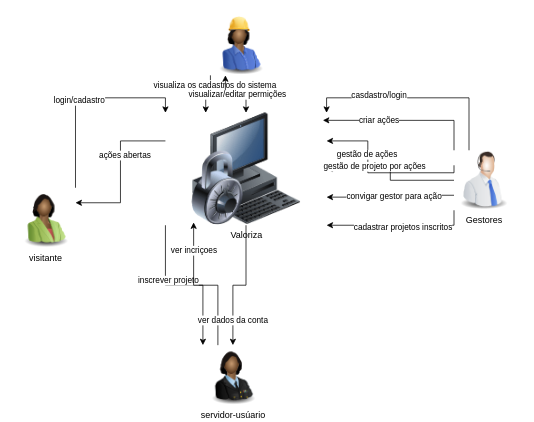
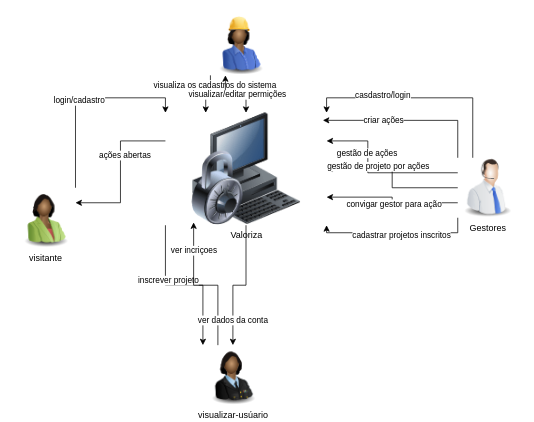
  <mxCell id="0" />
  <mxCell id="1" parent="0" />
  <mxCell id="2" value="Valoriza" style="image;html=1;image=img/lib/clip_art/computers/Secure_System_128x128.png" vertex="1" parent="1"><mxGeometry x="220" y="150" width="215" height="150" as="geometry" /></mxCell>
  <mxCell id="3" style="edgeStyle=orthogonalEdgeStyle;rounded=0;orthogonalLoop=1;jettySize=auto;html=1;exitX=0;exitY=1;exitDx=0;exitDy=0;entryX=0.25;entryY=0;entryDx=0;entryDy=0;" edge="1" parent="1" source="7" target="2"><mxGeometry relative="1" as="geometry" /></mxCell>
  <mxCell id="4" value="&lt;font style=&quot;vertical-align: inherit;&quot;&gt;&lt;font style=&quot;vertical-align: inherit;&quot;&gt;visualiza os cadastros do sistema&lt;/font&gt;&lt;/font&gt;" style="edgeLabel;html=1;align=center;verticalAlign=middle;resizable=0;points=[];" vertex="1" connectable="0" parent="3"><mxGeometry x="-0.588" y="5" relative="1" as="geometry"><mxPoint as="offset" /></mxGeometry></mxCell>
  <mxCell id="5" style="edgeStyle=orthogonalEdgeStyle;rounded=0;orthogonalLoop=1;jettySize=auto;html=1;exitX=0.25;exitY=1;exitDx=0;exitDy=0;entryX=0.5;entryY=0;entryDx=0;entryDy=0;startArrow=classic;startFill=1;" edge="1" parent="1" source="7" target="2"><mxGeometry relative="1" as="geometry" /></mxCell>
  <mxCell id="6" value="visualizar/editar permições" style="edgeLabel;html=1;align=center;verticalAlign=middle;resizable=0;points=[];" vertex="1" connectable="0" parent="5"><mxGeometry x="0.035" relative="1" as="geometry"><mxPoint as="offset" /></mxGeometry></mxCell>
  <mxCell id="7" value="" style="image;html=1;image=img/lib/clip_art/people/Construction_Worker_Woman_Black_128x128.png" vertex="1" parent="1"><mxGeometry x="280" y="20" width="80" height="80" as="geometry" /></mxCell>
  <mxCell id="8" style="edgeStyle=orthogonalEdgeStyle;rounded=0;orthogonalLoop=1;jettySize=auto;html=1;exitX=0;exitY=0;exitDx=0;exitDy=0;entryX=0;entryY=1;entryDx=0;entryDy=0;startArrow=classic;startFill=1;endArrow=none;endFill=0;" edge="1" parent="1" source="14" target="2"><mxGeometry relative="1" as="geometry" /></mxCell>
  <mxCell id="9" value="&lt;font style=&quot;vertical-align: inherit;&quot;&gt;&lt;font style=&quot;vertical-align: inherit;&quot;&gt;inscrever projeto&lt;/font&gt;&lt;/font&gt;" style="edgeLabel;html=1;align=center;verticalAlign=middle;resizable=0;points=[];" vertex="1" connectable="0" parent="8"><mxGeometry x="0.3" y="-3" relative="1" as="geometry"><mxPoint as="offset" /></mxGeometry></mxCell>
  <mxCell id="10" style="edgeStyle=orthogonalEdgeStyle;rounded=0;orthogonalLoop=1;jettySize=auto;html=1;exitX=0.25;exitY=0;exitDx=0;exitDy=0;entryX=0.175;entryY=0.975;entryDx=0;entryDy=0;entryPerimeter=0;" edge="1" parent="1" source="14" target="2"><mxGeometry relative="1" as="geometry" /></mxCell>
  <mxCell id="11" value="&lt;font style=&quot;vertical-align: inherit;&quot;&gt;&lt;font style=&quot;vertical-align: inherit;&quot;&gt;ver incriçoes&lt;/font&gt;&lt;/font&gt;" style="edgeLabel;html=1;align=center;verticalAlign=middle;resizable=0;points=[];" vertex="1" connectable="0" parent="10"><mxGeometry x="0.618" relative="1" as="geometry"><mxPoint as="offset" /></mxGeometry></mxCell>
  <mxCell id="12" style="edgeStyle=orthogonalEdgeStyle;rounded=0;orthogonalLoop=1;jettySize=auto;html=1;exitX=0.5;exitY=0;exitDx=0;exitDy=0;entryX=0.5;entryY=1;entryDx=0;entryDy=0;startArrow=classic;startFill=1;endArrow=none;endFill=0;" edge="1" parent="1" source="14" target="2"><mxGeometry relative="1" as="geometry" /></mxCell>
  <mxCell id="13" value="&lt;font style=&quot;vertical-align: inherit;&quot;&gt;&lt;font style=&quot;vertical-align: inherit;&quot;&gt;ver dados da conta&lt;/font&gt;&lt;/font&gt;" style="edgeLabel;html=1;align=center;verticalAlign=middle;resizable=0;points=[];" vertex="1" connectable="0" parent="12"><mxGeometry x="-0.614" y="1" relative="1" as="geometry"><mxPoint as="offset" /></mxGeometry></mxCell>
- <mxCell id="14" value="&lt;font style=&quot;vertical-align: inherit;&quot;&gt;&lt;font style=&quot;vertical-align: inherit;&quot;&gt;servidor-usúario&lt;/font&gt;&lt;/font&gt;" style="image;html=1;image=img/lib/clip_art/people/Military_Officer_Woman_Black_128x128.png" vertex="1" parent="1"><mxGeometry x="270" y="460" width="80" height="80" as="geometry" /></mxCell>
+ <mxCell id="14" value="&lt;font style=&quot;vertical-align: inherit;&quot;&gt;&lt;font style=&quot;vertical-align: inherit;&quot;&gt;visualizar-usúario&lt;/font&gt;&lt;/font&gt;" style="image;html=1;image=img/lib/clip_art/people/Military_Officer_Woman_Black_128x128.png" vertex="1" parent="1"><mxGeometry x="270" y="460" width="80" height="80" as="geometry" /></mxCell>
  <mxCell id="15" style="edgeStyle=orthogonalEdgeStyle;rounded=0;orthogonalLoop=1;jettySize=auto;html=1;exitX=1;exitY=0;exitDx=0;exitDy=0;entryX=0;entryY=0;entryDx=0;entryDy=0;" edge="1" parent="1" source="19" target="2"><mxGeometry relative="1" as="geometry" /></mxCell>
  <mxCell id="16" value="&lt;font style=&quot;vertical-align: inherit;&quot;&gt;&lt;font style=&quot;vertical-align: inherit;&quot;&gt;&lt;font style=&quot;vertical-align: inherit;&quot;&gt;&lt;font style=&quot;vertical-align: inherit;&quot;&gt;login/cadastro&lt;/font&gt;&lt;/font&gt;&lt;/font&gt;&lt;/font&gt;" style="edgeLabel;html=1;align=center;verticalAlign=middle;resizable=0;points=[];" vertex="1" connectable="0" parent="15"><mxGeometry x="-0.045" y="-3" relative="1" as="geometry"><mxPoint as="offset" /></mxGeometry></mxCell>
  <mxCell id="17" style="edgeStyle=orthogonalEdgeStyle;rounded=0;orthogonalLoop=1;jettySize=auto;html=1;exitX=1;exitY=0.25;exitDx=0;exitDy=0;entryX=0;entryY=0.25;entryDx=0;entryDy=0;startArrow=classic;startFill=1;endArrow=none;endFill=0;" edge="1" parent="1" source="19" target="2"><mxGeometry relative="1" as="geometry" /></mxCell>
  <mxCell id="18" value="&lt;font style=&quot;vertical-align: inherit;&quot;&gt;&lt;font style=&quot;vertical-align: inherit;&quot;&gt;ações abertas&lt;/font&gt;&lt;/font&gt;" style="edgeLabel;html=1;align=center;verticalAlign=middle;resizable=0;points=[];" vertex="1" connectable="0" parent="17"><mxGeometry x="0.222" y="-5" relative="1" as="geometry"><mxPoint as="offset" /></mxGeometry></mxCell>
  <mxCell id="19" value="&lt;font style=&quot;vertical-align: inherit;&quot;&gt;&lt;font style=&quot;vertical-align: inherit;&quot;&gt;visitante&lt;/font&gt;&lt;/font&gt;" style="image;html=1;image=img/lib/clip_art/people/Suit_Woman_Green_Black_128x128.png" vertex="1" parent="1"><mxGeometry x="20" y="250" width="80" height="80" as="geometry" /></mxCell>
  <mxCell id="20" style="edgeStyle=orthogonalEdgeStyle;rounded=0;orthogonalLoop=1;jettySize=auto;html=1;exitX=0.25;exitY=0;exitDx=0;exitDy=0;entryX=1;entryY=0;entryDx=0;entryDy=0;" edge="1" parent="1" source="32" target="2"><mxGeometry relative="1" as="geometry" /></mxCell>
  <mxCell id="21" value="casdastro/login" style="edgeLabel;html=1;align=center;verticalAlign=middle;resizable=0;points=[];" vertex="1" connectable="0" parent="20"><mxGeometry x="0.363" y="-4" relative="1" as="geometry"><mxPoint as="offset" /></mxGeometry></mxCell>
  <mxCell id="22" style="edgeStyle=orthogonalEdgeStyle;rounded=0;orthogonalLoop=1;jettySize=auto;html=1;exitX=0;exitY=0.25;exitDx=0;exitDy=0;entryX=1;entryY=0.25;entryDx=0;entryDy=0;" edge="1" parent="1" source="32" target="2"><mxGeometry relative="1" as="geometry"><Array as="points"><mxPoint x="490" y="230" /><mxPoint x="490" y="188" /></Array></mxGeometry></mxCell>
  <mxCell id="23" value="gestão de ações" style="edgeLabel;html=1;align=center;verticalAlign=middle;resizable=0;points=[];" vertex="1" connectable="0" parent="22"><mxGeometry x="0.349" y="2" relative="1" as="geometry"><mxPoint as="offset" /></mxGeometry></mxCell>
  <mxCell id="24" style="edgeStyle=orthogonalEdgeStyle;rounded=0;orthogonalLoop=1;jettySize=auto;html=1;exitX=0;exitY=0.5;exitDx=0;exitDy=0;entryX=1;entryY=0.5;entryDx=0;entryDy=0;" edge="1" parent="1" source="32" target="2"><mxGeometry relative="1" as="geometry" /></mxCell>
  <mxCell id="25" value="gestão de projeto por ações" style="edgeLabel;html=1;align=center;verticalAlign=middle;resizable=0;points=[];" vertex="1" connectable="0" parent="24"><mxGeometry x="0.318" y="-4" relative="1" as="geometry"><mxPoint as="offset" /></mxGeometry></mxCell>
  <mxCell id="26" style="edgeStyle=orthogonalEdgeStyle;rounded=0;orthogonalLoop=1;jettySize=auto;html=1;exitX=0;exitY=0.75;exitDx=0;exitDy=0;entryX=1;entryY=0.75;entryDx=0;entryDy=0;" edge="1" parent="1" source="32" target="2"><mxGeometry relative="1" as="geometry" /></mxCell>
  <mxCell id="27" value="convigar gestor para ação" style="edgeLabel;html=1;align=center;verticalAlign=middle;resizable=0;points=[];" vertex="1" connectable="0" parent="26"><mxGeometry x="-0.057" y="1" relative="1" as="geometry"><mxPoint as="offset" /></mxGeometry></mxCell>
  <mxCell id="28" style="edgeStyle=orthogonalEdgeStyle;rounded=0;orthogonalLoop=1;jettySize=auto;html=1;exitX=0;exitY=1;exitDx=0;exitDy=0;entryX=1;entryY=1;entryDx=0;entryDy=0;" edge="1" parent="1" source="32" target="2"><mxGeometry relative="1" as="geometry" /></mxCell>
  <mxCell id="29" value="cadastrar projetos inscritos" style="edgeLabel;html=1;align=center;verticalAlign=middle;resizable=0;points=[];" vertex="1" connectable="0" parent="28"><mxGeometry x="-0.062" y="2" relative="1" as="geometry"><mxPoint as="offset" /></mxGeometry></mxCell>
  <mxCell id="30" style="edgeStyle=orthogonalEdgeStyle;rounded=0;orthogonalLoop=1;jettySize=auto;html=1;exitX=0;exitY=0;exitDx=0;exitDy=0;entryX=0.977;entryY=0.067;entryDx=0;entryDy=0;entryPerimeter=0;" edge="1" parent="1" source="32" target="2"><mxGeometry relative="1" as="geometry" /></mxCell>
  <mxCell id="31" value="criar ações" style="edgeLabel;html=1;align=center;verticalAlign=middle;resizable=0;points=[];" vertex="1" connectable="0" parent="30"><mxGeometry x="0.3" y="-1" relative="1" as="geometry"><mxPoint as="offset" /></mxGeometry></mxCell>
- <mxCell id="32" value="Gestores" style="image;html=1;image=img/lib/clip_art/people/Telesales_Man_128x128.png" vertex="1" parent="1"><mxGeometry x="605" y="200" width="80" height="80" as="geometry" /></mxCell>
+ <mxCell id="32" value="Gestores" style="image;html=1;image=img/lib/clip_art/people/Telesales_Man_128x128.png" vertex="1" parent="1"><mxGeometry x="610" y="210" width="80" height="80" as="geometry" /></mxCell>
